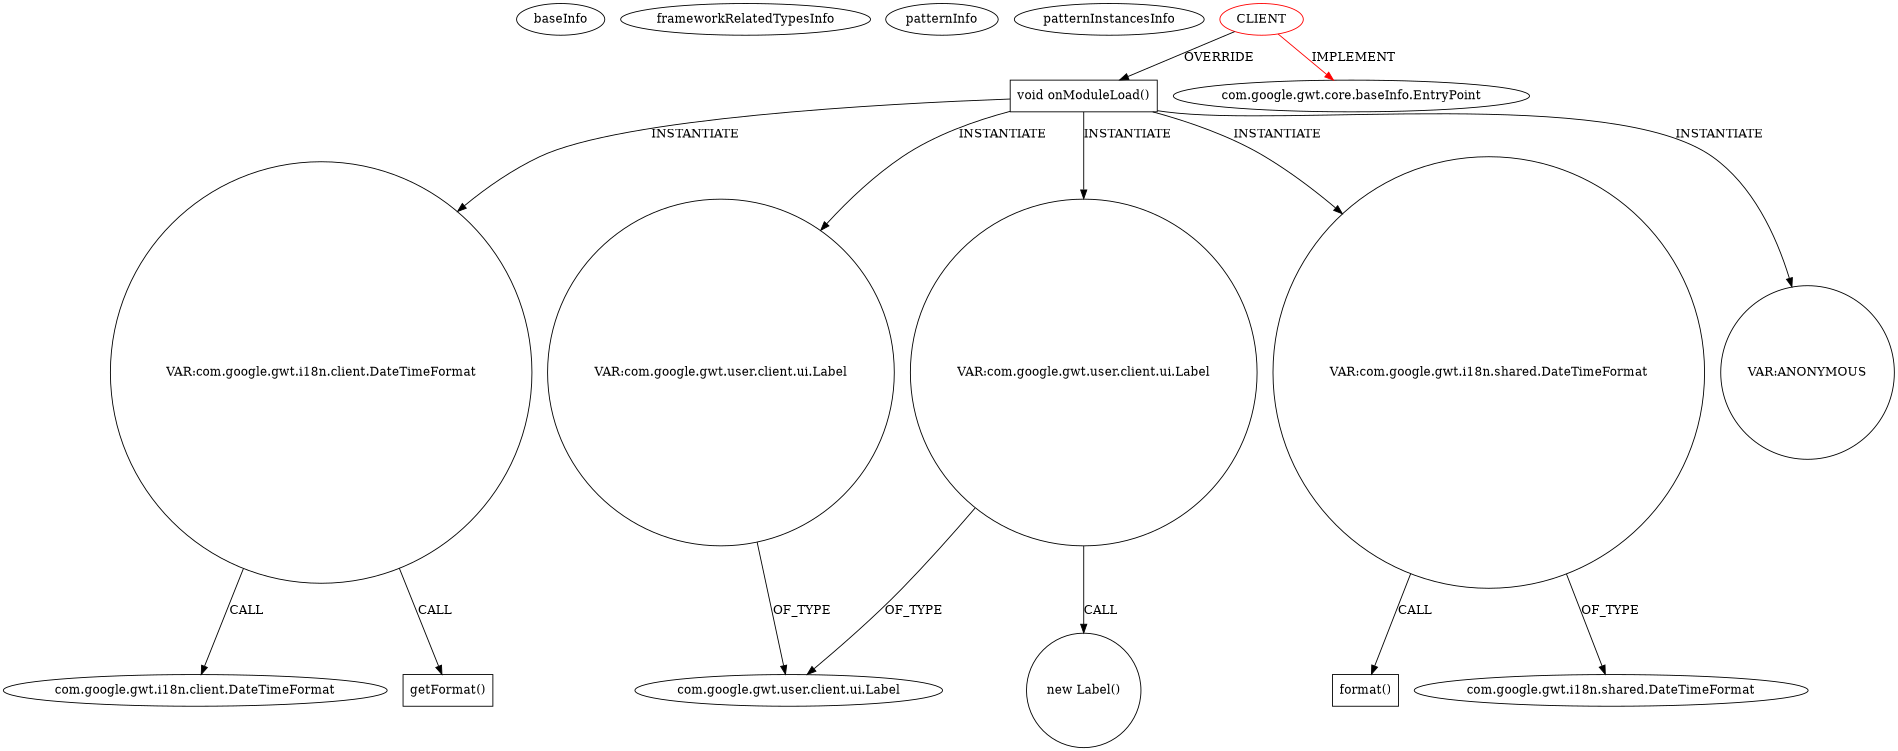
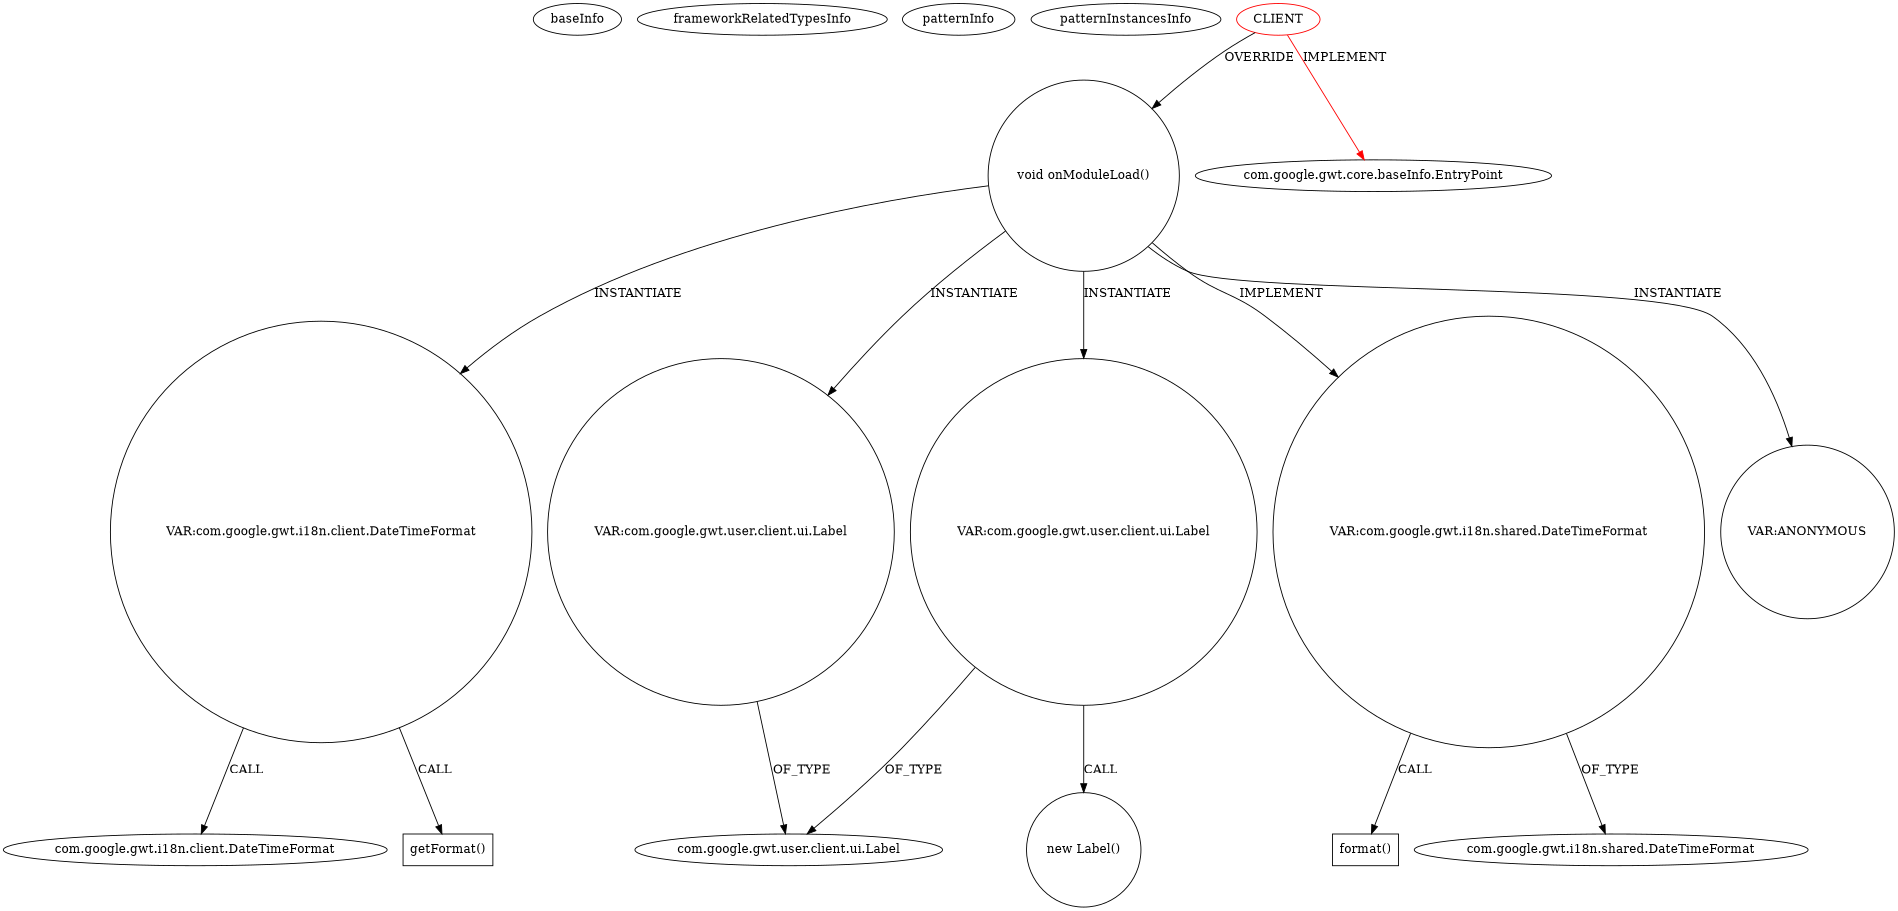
  digraph {
    node [isFrameworkType=false vertexType=VARIABLE_EXPRESION]
    baseInfo [category=pattern graphId=1138 isAnonymous=false possibleRelation=false isFrameworkType="" vertexType=""]
    frameworkRelatedTypesInfo [0="com.google.gwt.core.client.EntryPoint" isFrameworkType="" vertexType=""]
    patternInfo [frequency=2.0 patternRootClient=0 isFrameworkType="" vertexType=""]
    patternInstancesInfo [0="nakaken0629-mezamashimailgwt~/nakaken0629-mezamashimailgwt/mezamashimailgwt-master/mezamashimailgwt/src/com/appspot/mezamashimailgwt/client/Mezamashimailgwt.java~Mezamashimailgwt~4116" 1="coldplayguy-flight87~/coldplayguy-flight87/flight87-master/BookFlight/src/bookflight/client/BookFlight.java~BookFlight~1091" isFrameworkType="" vertexType=""]
    n5 [label="com.google.gwt.i18n.client.DateTimeFormat" vertexType=FRAMEWORK_CLASS_TYPE]
    n6 [label="VAR:com.google.gwt.i18n.client.DateTimeFormat" shape=circle]
    n7 [label="getFormat()" shape=box vertexType=INSIDE_CALL]
-   n8 [label="void onModuleLoad()" shape=box vertexType=OVERRIDING_METHOD_DECLARATION]
+   n8 [label="void onModuleLoad()" shape=circle vertexType=OVERRIDING_METHOD_DECLARATION]
    n9 [label="VAR:com.google.gwt.user.client.ui.Label" shape=circle]
    n10 [label="VAR:com.google.gwt.user.client.ui.Label" shape=circle]
    n11 [label="VAR:com.google.gwt.i18n.shared.DateTimeFormat" shape=circle]
    n12 [label="VAR:ANONYMOUS" shape=circle]
    n13 [label="com.google.gwt.user.client.ui.Label" vertexType=FRAMEWORK_CLASS_TYPE]
    n14 [label="new Label()" shape=circle vertexType=CONSTRUCTOR_CALL]
    n15 [label="format()" shape=box vertexType=INSIDE_CALL]
    n16 [label="com.google.gwt.i18n.shared.DateTimeFormat" vertexType=FRAMEWORK_CLASS_TYPE]
    n17 [color=red label=CLIENT vertexType=ROOT_CLIENT_CLASS_DECLARATION]
    n18 [label="com.google.gwt.core.baseInfo.EntryPoint" vertexType=FRAMEWORK_INTERFACE_TYPE]
    n6 -> n5 [label=CALL]
    n6 -> n7 [label=CALL]
    n8 -> n6 [label=INSTANTIATE]
    n8 -> n9 [label=INSTANTIATE]
    n8 -> n10 [label=INSTANTIATE]
-   n8 -> n11 [label=INSTANTIATE]
+   n8 -> n11 [label=IMPLEMENT]
    n8 -> n12 [label=INSTANTIATE]
    n9 -> n13 [label=OF_TYPE]
    n10 -> n13 [label=OF_TYPE]
    n10 -> n14 [label=CALL]
    n11 -> n15 [label=CALL]
    n11 -> n16 [label=OF_TYPE]
    n17 -> n8 [label=OVERRIDE]
    n17 -> n18 [color=red label=IMPLEMENT]
  }
